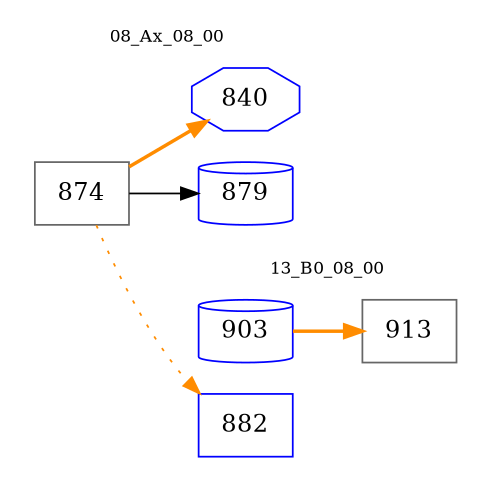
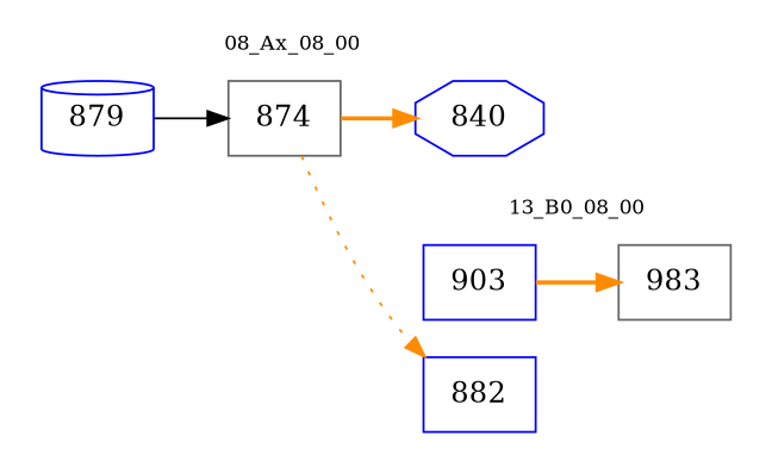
  digraph {
    rankdir=LR
    node [color=blue shape=box]
    edge [color=darkorange style=bold]
    n1 [label=879 shape=cylinder]
    n2 [color=gray40 label=874]
    n3 [label=840 shape=octagon]
-   n4 [label=903 shape=cylinder]
-   n5 [color=gray40 label=913]
+   n4 [label=903]
+   n5 [color=gray40 label=983]
    n6 [label=882]
    subgraph cluster_1 {
      color=white
      fontsize=10
      label="08_Ax_08_00"
      n1
      n2
      n3
    }
    subgraph cluster_2 {
      color=white
      fontsize=10
      label="13_B0_08_00"
      n4
      n5
      n6
    }
-   n2 -> n1 [color=black style=solid]
+   n1 -> n2 [color=black style=solid]
    n2 -> n3
    n2 -> n6 [style=dotted]
    n4 -> n5
  }
